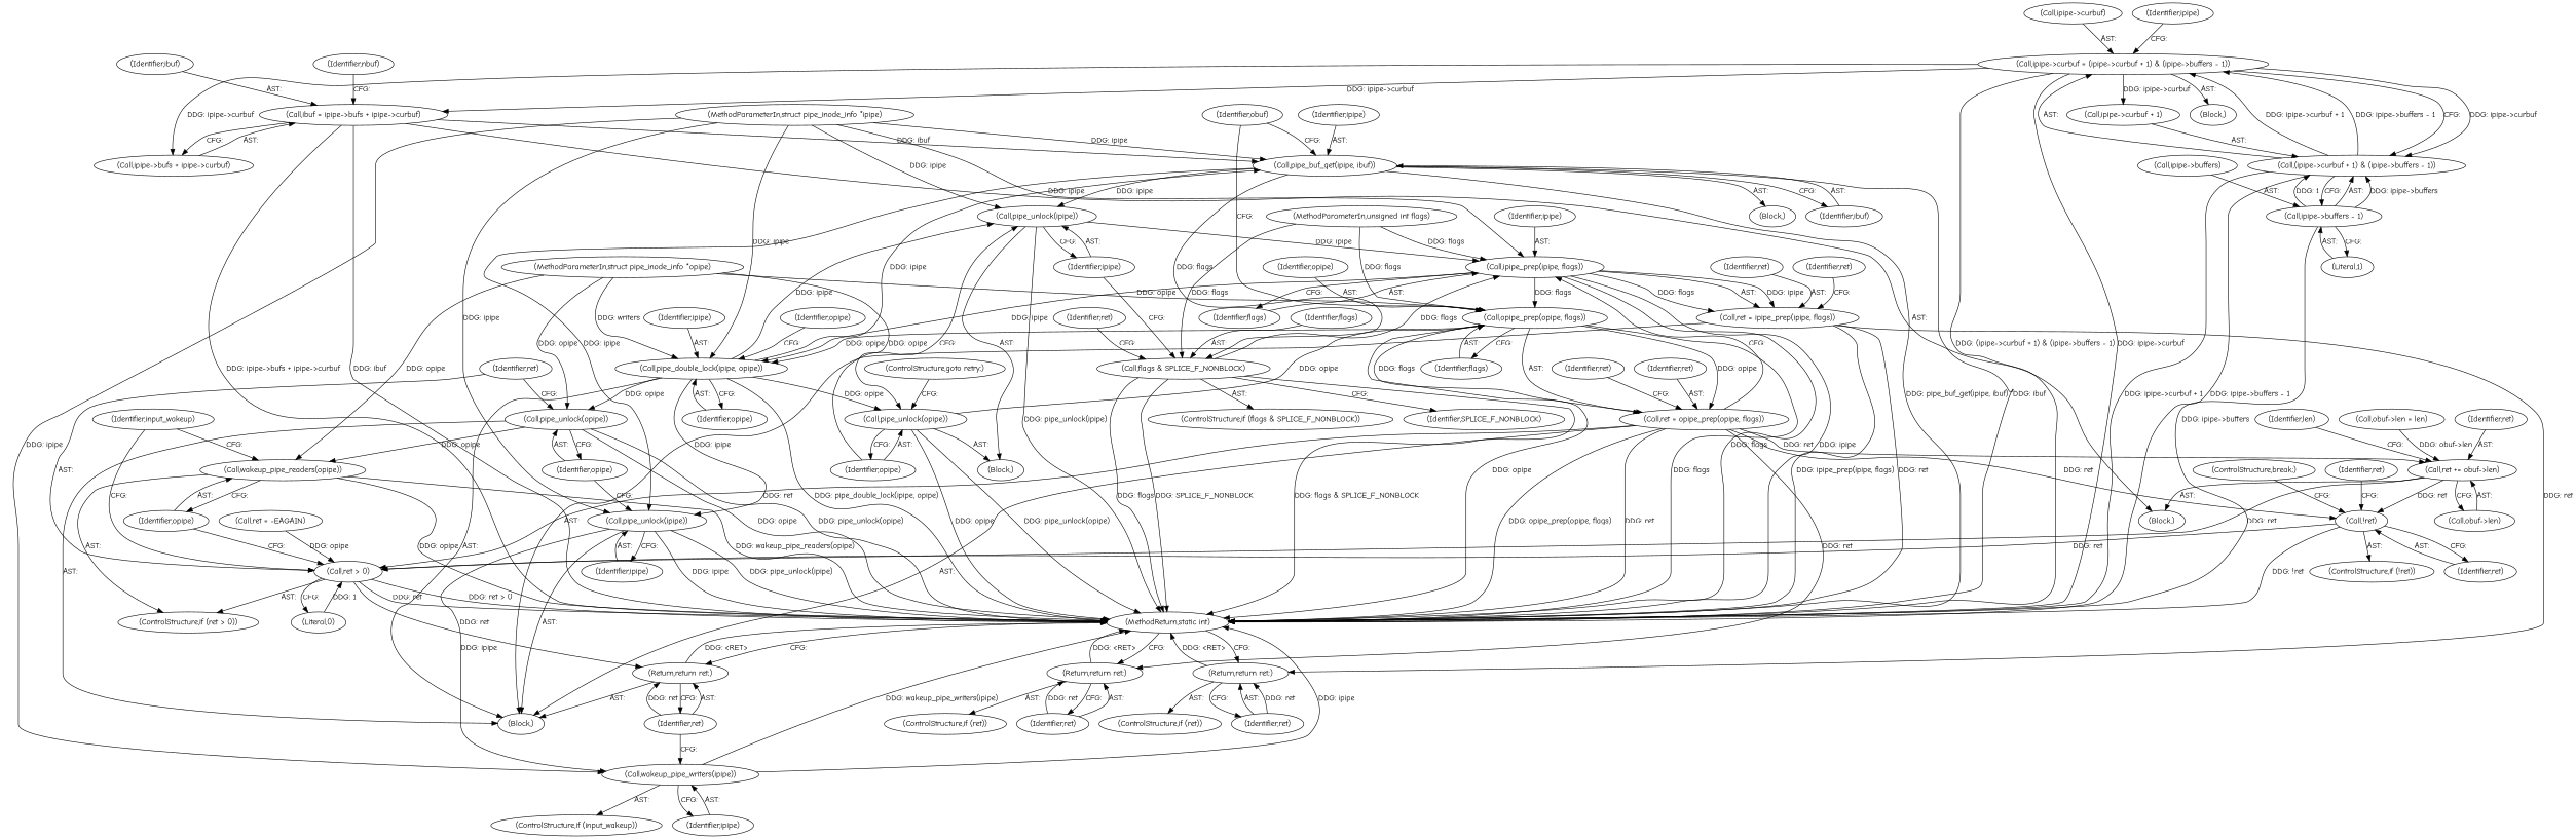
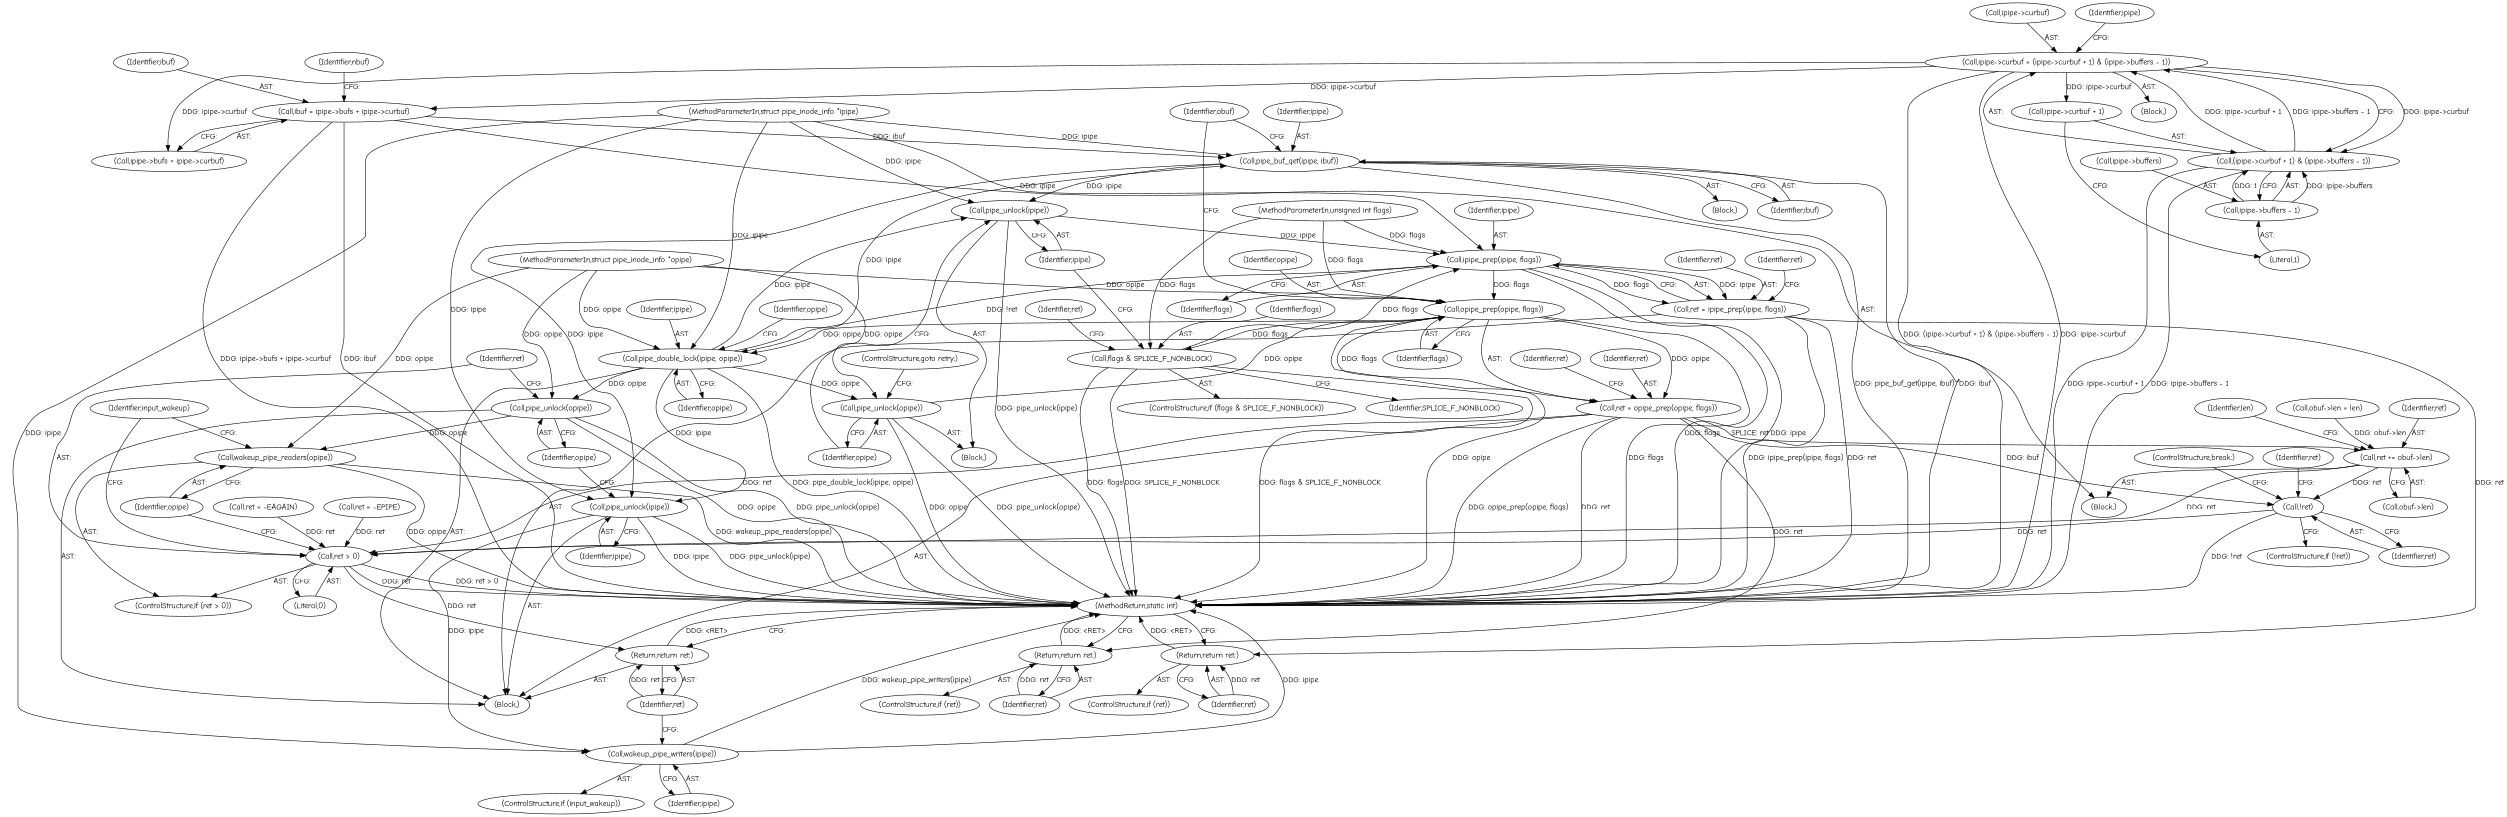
  digraph {
    fontname="Comic Neue"
    node [fontname="Comic Neue"]
    edge [fontname="Comic Neue"]
    n1 [label="(Call,ibuf = ipipe->bufs + ipipe->curbuf)"]
    n2 [label="(Call,pipe_buf_get(ipipe, ibuf))"]
    n3 [label="(Block,)"]
    n4 [label="(Call,ipipe->bufs + ipipe->curbuf)"]
    n5 [label="(MethodReturn,static int)"]
    n6 [label="(Call,pipe_unlock(ipipe))"]
    n7 [label="(Call,pipe_unlock(ipipe))"]
    n8 [label="(Block,)"]
    n9 [label="(Identifier,ibuf)"]
    n10 [label="(Return,return ret;)"]
    n11 [label="(Return,return ret;)"]
    n12 [label="(Return,return ret;)"]
    n13 [label="(Call,ipipe->curbuf = (ipipe->curbuf + 1) & (ipipe->buffers - 1))"]
    n14 [label="(Call,(ipipe->curbuf + 1) & (ipipe->buffers - 1))"]
    n15 [label="(Block,)"]
    n16 [label="(Call,ipipe->curbuf + 1)"]
    n17 [label="(Call,ipipe->buffers - 1)"]
    n18 [label="(Literal,1)"]
    n19 [label="(Call,ipipe_prep(ipipe, flags))"]
    n20 [label="(Block,)"]
    n21 [label="(Identifier,ipipe)"]
    n22 [label="(Block,)"]
    n23 [label="(Call,wakeup_pipe_writers(ipipe))"]
    n24 [label="(Identifier,ipipe)"]
    n25 [label="(Call,ret = ipipe_prep(ipipe, flags))"]
    n26 [label="(Call,opipe_prep(opipe, flags))"]
    n27 [label="(Call,pipe_double_lock(ipipe, opipe))"]
    n28 [label="(Identifier,flags)"]
    n29 [label="(Call,flags & SPLICE_F_NONBLOCK)"]
    n30 [label="(Call,ret = opipe_prep(opipe, flags))"]
    n31 [label="(Identifier,flags)"]
    n32 [label="(Call,pipe_unlock(opipe))"]
    n33 [label="(Call,pipe_unlock(opipe))"]
    n34 [label="(Identifier,opipe)"]
    n35 [label="(Identifier,ret)"]
    n36 [label="(ControlStructure,if (ret))"]
    n37 [label="(Call,!ret)"]
    n38 [label="(Call,ret > 0)"]
    n39 [label="(Call,ret += obuf->len)"]
    n40 [label="(ControlStructure,if (flags & SPLICE_F_NONBLOCK))"]
    n41 [label="(Identifier,SPLICE_F_NONBLOCK)"]
    n42 [label="(ControlStructure,if (ret))"]
    n43 [label="(Identifier,ret)"]
    n44 [label="(Identifier,ret)"]
    n45 [label="(ControlStructure,if (!ret))"]
    n46 [label="(ControlStructure,if (ret > 0))"]
    n47 [label="(Literal,0)"]
    n48 [label="(Call,obuf->len)"]
    n49 [label="(Identifier,ret)"]
    n50 [label="(Identifier,opipe)"]
    n51 [label="(Call,wakeup_pipe_readers(opipe))"]
    n52 [label="(Identifier,opipe)"]
    n53 [label="(ControlStructure,if (input_wakeup))"]
    n54 [label="(Identifier,ipipe)"]
    n55 [label="(Identifier,opipe)"]
    n56 [label="(Identifier,ret)"]
    n57 [label="(Call,ipipe->buffers)"]
    n58 [label="(ControlStructure,goto retry;)"]
    n59 [label="(Identifier,ret)"]
    n60 [label="(Identifier,ipipe)"]
+   n61 [label="(Call,ret = -EPIPE)"]
    n62 [label="(Identifier,opipe)"]
    n63 [label="(Call,ipipe->curbuf)"]
    n64 [label="(Identifier,input_wakeup)"]
    n65 [label="(Identifier,ret)"]
    n66 [label="(MethodParameterIn,unsigned int flags)"]
    n67 [label="(Identifier,ret)"]
    n68 [label="(Identifier,len)"]
    n69 [label="(MethodParameterIn,struct pipe_inode_info *ipipe)"]
    n70 [label="(Identifier,ret)"]
    n71 [label="(Identifier,ret)"]
    n72 [label="(Identifier,opipe)"]
    n73 [label="(MethodParameterIn,struct pipe_inode_info *opipe)"]
    n74 [label="(Call,obuf->len = len)"]
    n75 [label="(Identifier,ibuf)"]
    n76 [label="(ControlStructure,break;)"]
    n77 [label="(Identifier,ret)"]
    n78 [label="(Identifier,ipipe)"]
    n79 [label="(Identifier,ipipe)"]
    n80 [label="(Identifier,ret)"]
    n81 [label="(Identifier,nbuf)"]
    n82 [label="(Identifier,ipipe)"]
    n83 [label="(Call,ret = -EAGAIN)"]
    n84 [label="(Identifier,obuf)"]
    n85 [label="(Identifier,flags)"]
    n1 -> n2 [label="DDG: ibuf"]
    n1 -> n3 [label="AST: "]
    n1 -> n4 [label="CFG: "]
    n1 -> n5 [label="DDG: ipipe->bufs + ipipe->curbuf"]
    n1 -> n5 [label="DDG: ibuf"]
    n2 -> n5 [label="DDG: pipe_buf_get(ipipe, ibuf)"]
    n2 -> n5 [label="DDG: ibuf"]
    n2 -> n6 [label="DDG: ipipe"]
    n2 -> n7 [label="DDG: ipipe"]
    n2 -> n8 [label="AST: "]
    n2 -> n9 [label="CFG: "]
    n4 -> n1 [label="AST: "]
    n5 -> n10 [label="CFG: "]
    n5 -> n11 [label="CFG: "]
    n5 -> n12 [label="CFG: "]
    n6 -> n5 [label="DDG: pipe_unlock(ipipe)"]
    n6 -> n19 [label="DDG: ipipe"]
    n6 -> n20 [label="AST: "]
    n6 -> n21 [label="CFG: "]
    n7 -> n5 [label="DDG: ipipe"]
    n7 -> n5 [label="DDG: pipe_unlock(ipipe)"]
    n7 -> n22 [label="AST: "]
    n7 -> n23 [label="DDG: ipipe"]
    n7 -> n24 [label="CFG: "]
    n9 -> n2 [label="AST: "]
    n10 -> n5 [label="DDG: <RET>"]
    n10 -> n35 [label="CFG: "]
    n10 -> n36 [label="AST: "]
    n11 -> n5 [label="DDG: <RET>"]
    n11 -> n42 [label="AST: "]
    n11 -> n43 [label="CFG: "]
    n12 -> n5 [label="DDG: <RET>"]
    n12 -> n22 [label="AST: "]
    n12 -> n49 [label="CFG: "]
    n13 -> n1 [label="DDG: ipipe->curbuf"]
    n13 -> n4 [label="DDG: ipipe->curbuf"]
    n13 -> n5 [label="DDG: ipipe->curbuf"]
    n13 -> n5 [label="DDG: (ipipe->curbuf + 1) & (ipipe->buffers - 1)"]
    n13 -> n14 [label="CFG: "]
    n13 -> n14 [label="DDG: ipipe->curbuf"]
    n13 -> n15 [label="AST: "]
    n13 -> n16 [label="DDG: ipipe->curbuf"]
    n14 -> n5 [label="DDG: ipipe->curbuf + 1"]
    n14 -> n5 [label="DDG: ipipe->buffers - 1"]
    n14 -> n13 [label="AST: "]
    n14 -> n13 [label="DDG: ipipe->curbuf + 1"]
    n14 -> n13 [label="DDG: ipipe->buffers - 1"]
    n14 -> n17 [label="CFG: "]
    n16 -> n14 [label="AST: "]
-   n17 -> n5 [label="DDG: ipipe->buffers"]
    n17 -> n14 [label="AST: "]
    n17 -> n14 [label="DDG: ipipe->buffers"]
    n17 -> n14 [label="DDG: 1"]
-   n17 -> n18 [label="CFG: "]
+   n16 -> n18 [label="CFG: "]
    n18 -> n17 [label="AST: "]
    n19 -> n5 [label="DDG: flags"]
    n19 -> n5 [label="DDG: ipipe"]
    n19 -> n25 [label="AST: "]
    n19 -> n25 [label="DDG: ipipe"]
    n19 -> n25 [label="DDG: flags"]
    n19 -> n26 [label="DDG: flags"]
-   n19 -> n27 [label="DDG: ipipe"]
+   n19 -> n27 [label="DDG: !ret"]
    n19 -> n28 [label="CFG: "]
    n21 -> n6 [label="AST: "]
    n21 -> n29 [label="CFG: "]
    n23 -> n5 [label="DDG: ipipe"]
    n23 -> n5 [label="DDG: wakeup_pipe_writers(ipipe)"]
    n23 -> n53 [label="AST: "]
    n23 -> n54 [label="CFG: "]
    n24 -> n7 [label="AST: "]
    n25 -> n5 [label="DDG: ret"]
    n25 -> n5 [label="DDG: ipipe_prep(ipipe, flags)"]
    n25 -> n10 [label="DDG: ret"]
-   n30 -> n19 [label="CFG: "]
+   n25 -> n19 [label="CFG: "]
    n25 -> n22 [label="AST: "]
    n26 -> n5 [label="DDG: flags"]
    n26 -> n5 [label="DDG: opipe"]
    n26 -> n27 [label="DDG: opipe"]
-   n2 -> n29 [label="DDG: flags"]
+   n26 -> n29 [label="DDG: flags"]
    n26 -> n30 [label="AST: "]
    n26 -> n30 [label="DDG: opipe"]
    n26 -> n30 [label="DDG: flags"]
    n26 -> n31 [label="CFG: "]
    n27 -> n2 [label="DDG: ipipe"]
    n27 -> n5 [label="DDG: pipe_double_lock(ipipe, opipe)"]
    n27 -> n6 [label="DDG: ipipe"]
    n27 -> n7 [label="DDG: ipipe"]
    n27 -> n22 [label="AST: "]
    n27 -> n32 [label="DDG: opipe"]
    n27 -> n33 [label="DDG: opipe"]
    n27 -> n34 [label="CFG: "]
    n28 -> n19 [label="AST: "]
    n29 -> n5 [label="DDG: flags"]
    n29 -> n5 [label="DDG: flags & SPLICE_F_NONBLOCK"]
    n29 -> n5 [label="DDG: SPLICE_F_NONBLOCK"]
    n29 -> n19 [label="DDG: flags"]
    n29 -> n40 [label="AST: "]
    n29 -> n41 [label="CFG: "]
    n30 -> n5 [label="DDG: ret"]
    n30 -> n5 [label="DDG: opipe_prep(opipe, flags)"]
    n30 -> n11 [label="DDG: ret"]
    n30 -> n22 [label="AST: "]
-   n30 -> n37 [label="DDG: ret"]
+   n30 -> n37 [label="DDG: ibuf"]
    n30 -> n38 [label="DDG: ret"]
-   n30 -> n39 [label="DDG: ret"]
+   n30 -> n39 [label="SPLICE: ret"]
    n31 -> n26 [label="AST: "]
    n32 -> n5 [label="DDG: opipe"]
    n32 -> n5 [label="DDG: pipe_unlock(opipe)"]
    n32 -> n20 [label="AST: "]
    n32 -> n26 [label="DDG: opipe"]
    n32 -> n50 [label="CFG: "]
    n33 -> n5 [label="DDG: opipe"]
    n33 -> n5 [label="DDG: pipe_unlock(opipe)"]
    n33 -> n22 [label="AST: "]
    n33 -> n51 [label="DDG: opipe"]
    n33 -> n52 [label="CFG: "]
    n34 -> n27 [label="AST: "]
    n35 -> n10 [label="AST: "]
    n35 -> n10 [label="DDG: ret"]
    n37 -> n5 [label="DDG: !ret"]
    n37 -> n38 [label="DDG: ret"]
    n37 -> n44 [label="CFG: "]
-   n37 -> n45 [label="AST: "]
+   n37 -> n45 [label="CFG: "]
    n38 -> n5 [label="DDG: ret > 0"]
    n38 -> n5 [label="DDG: ret"]
    n38 -> n12 [label="DDG: ret"]
    n38 -> n46 [label="AST: "]
    n38 -> n47 [label="CFG: "]
    n39 -> n3 [label="AST: "]
    n39 -> n37 [label="DDG: ret"]
    n39 -> n38 [label="DDG: ret"]
    n39 -> n48 [label="CFG: "]
    n43 -> n11 [label="AST: "]
    n43 -> n11 [label="DDG: ret"]
    n44 -> n37 [label="AST: "]
-   n47 -> n38 [label="DDG: 1"]
+   n47 -> n38 [label="AST: "]
    n48 -> n39 [label="AST: "]
    n49 -> n12 [label="AST: "]
    n49 -> n12 [label="DDG: ret"]
    n49 -> n23 [label="CFG: "]
    n50 -> n6 [label="CFG: "]
    n50 -> n32 [label="AST: "]
    n51 -> n5 [label="DDG: opipe"]
    n51 -> n5 [label="DDG: wakeup_pipe_readers(opipe)"]
    n51 -> n46 [label="AST: "]
    n51 -> n55 [label="CFG: "]
    n52 -> n7 [label="CFG: "]
    n52 -> n33 [label="AST: "]
    n54 -> n23 [label="AST: "]
    n55 -> n38 [label="CFG: "]
    n55 -> n51 [label="AST: "]
    n56 -> n39 [label="AST: "]
    n57 -> n17 [label="AST: "]
    n58 -> n32 [label="CFG: "]
    n59 -> n33 [label="CFG: "]
    n59 -> n38 [label="AST: "]
    n60 -> n19 [label="AST: "]
+   n61 -> n38 [label="DDG: ret"]
    n62 -> n26 [label="AST: "]
    n63 -> n13 [label="AST: "]
    n64 -> n38 [label="CFG: "]
    n64 -> n51 [label="CFG: "]
    n65 -> n25 [label="AST: "]
    n66 -> n19 [label="DDG: flags"]
    n66 -> n26 [label="DDG: flags"]
    n66 -> n29 [label="DDG: flags"]
    n67 -> n30 [label="CFG: "]
    n68 -> n39 [label="CFG: "]
    n69 -> n2 [label="DDG: ipipe"]
    n69 -> n6 [label="DDG: ipipe"]
    n69 -> n7 [label="DDG: ipipe"]
    n69 -> n19 [label="DDG: ipipe"]
    n69 -> n23 [label="DDG: ipipe"]
    n69 -> n27 [label="DDG: ipipe"]
    n70 -> n29 [label="CFG: "]
    n71 -> n37 [label="CFG: "]
    n72 -> n27 [label="CFG: "]
    n73 -> n26 [label="DDG: opipe"]
-   n73 -> n27 [label="DDG: writers"]
+   n73 -> n27 [label="DDG: opipe"]
    n73 -> n32 [label="DDG: opipe"]
    n73 -> n33 [label="DDG: opipe"]
    n73 -> n51 [label="DDG: opipe"]
    n74 -> n39 [label="DDG: obuf->len"]
    n75 -> n1 [label="AST: "]
    n76 -> n37 [label="CFG: "]
    n77 -> n30 [label="AST: "]
    n78 -> n13 [label="CFG: "]
    n79 -> n27 [label="AST: "]
    n80 -> n25 [label="CFG: "]
    n81 -> n1 [label="CFG: "]
    n82 -> n2 [label="AST: "]
-   n83 -> n38 [label="DDG: opipe"]
+   n83 -> n38 [label="DDG: ret"]
    n84 -> n2 [label="CFG: "]
    n84 -> n26 [label="CFG: "]
    n85 -> n29 [label="AST: "]
  }
